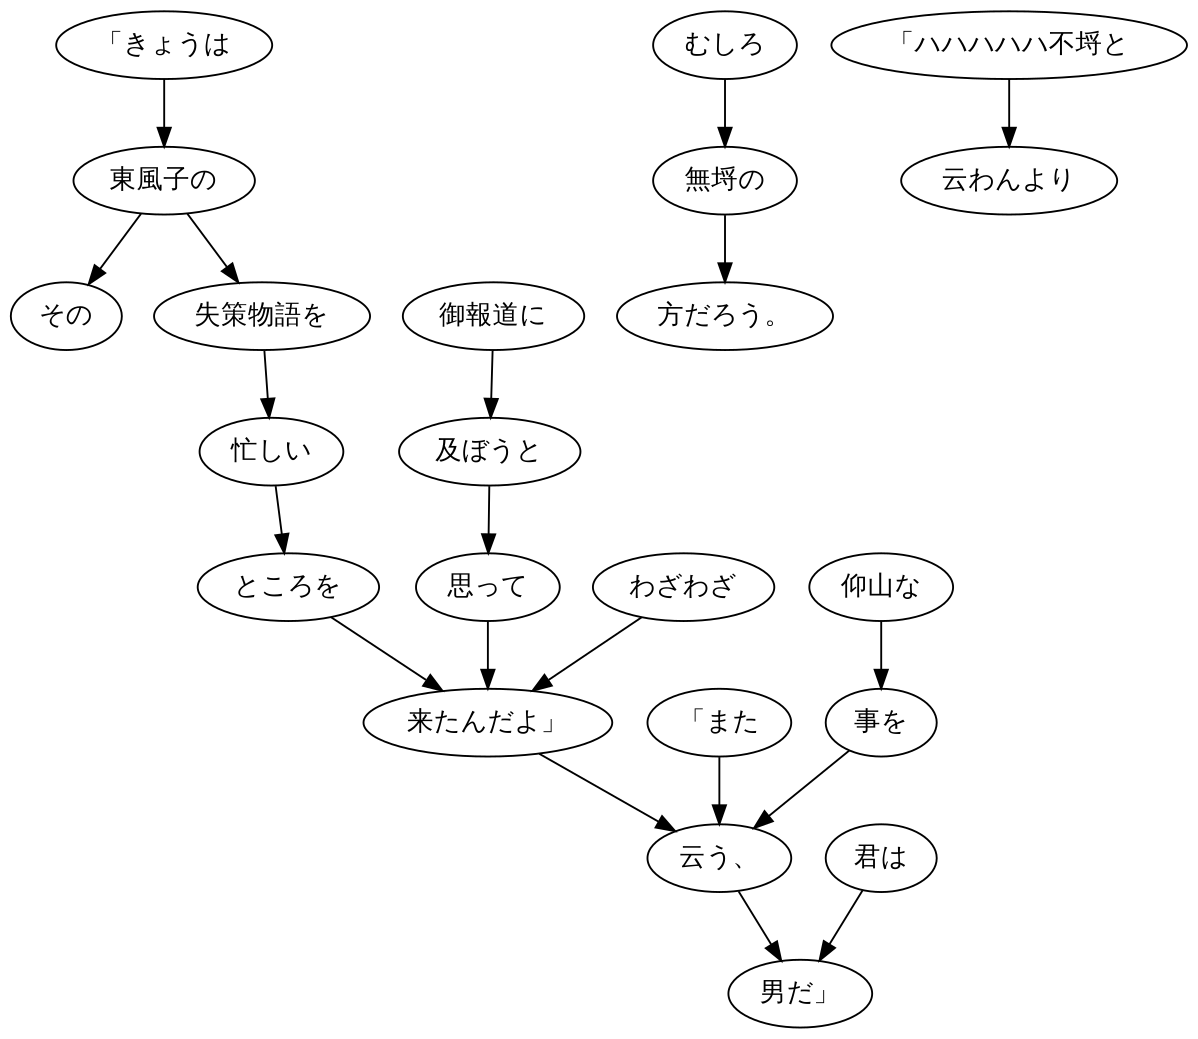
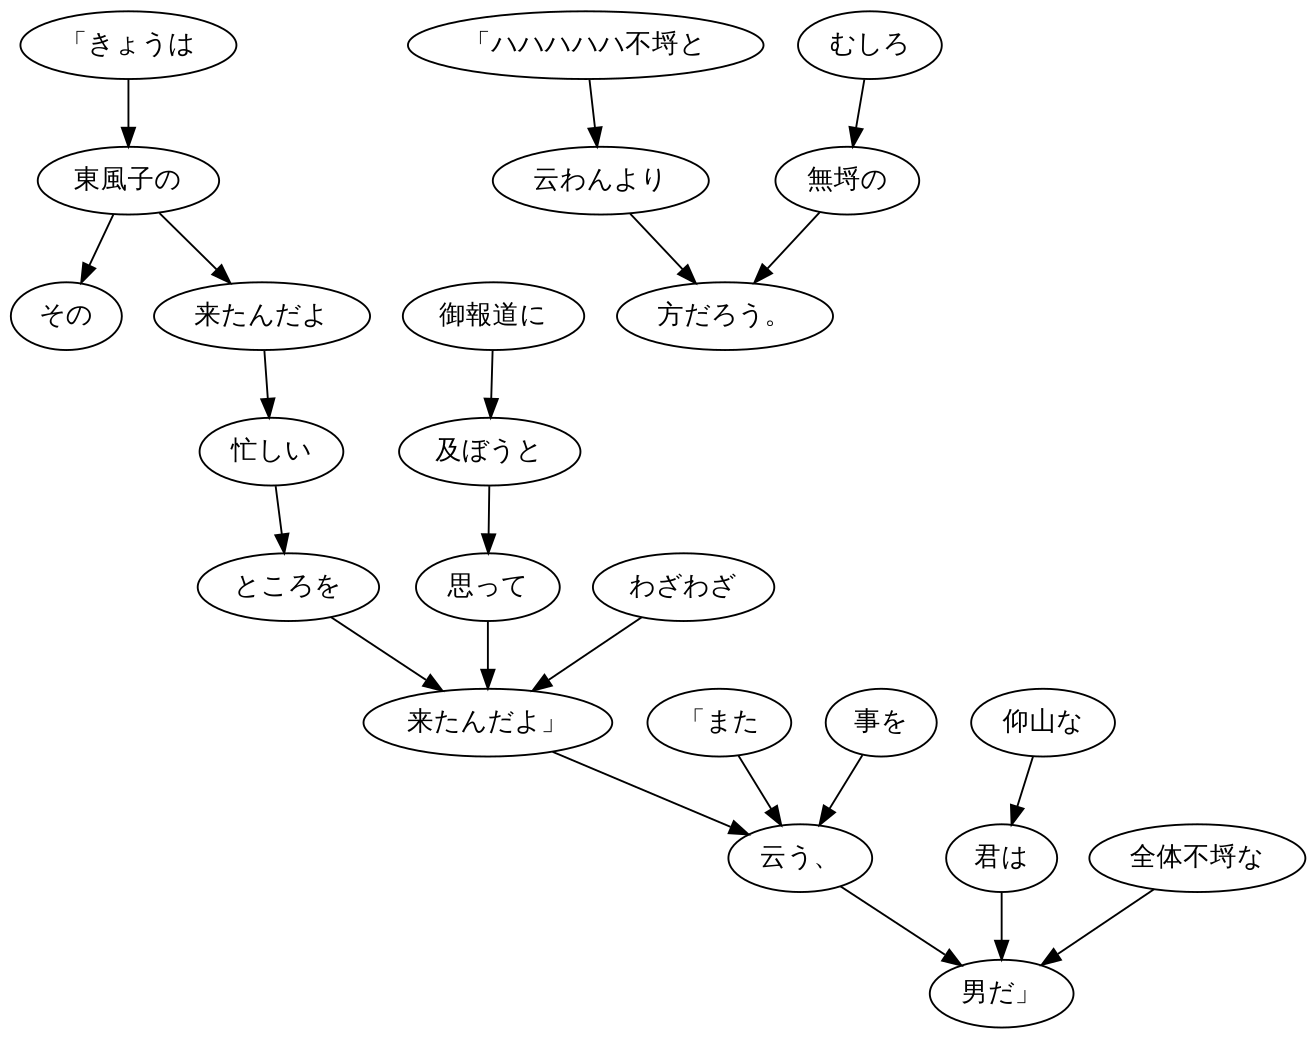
  digraph {
    n1 [label="「きょうは"]
    n2 [label="東風子の"]
    n3 [label="その"]
-   n4 [label="失策物語を"]
+   n4 [label="来たんだよ"]
    n5 [label="忙しい"]
    n6 [label="及ぼうと"]
    n7 [label="思って"]
    n8 [label="御報道に"]
    n9 [label="来たんだよ」"]
    n10 [label="云う、"]
    n11 [label="ところを"]
    n12 [label="わざわざ"]
    n13 [label="男だ」"]
    n14 [label="「また"]
    n15 [label="事を"]
    n16 [label="仰山な"]
    n17 [label="君は"]
+   n18 [label="全体不埒な"]
    n19 [label="方だろう。"]
    n20 [label="「ハハハハハ不埒と"]
    n21 [label="云わんより"]
    n22 [label="むしろ"]
    n23 [label="無埒の"]
    n1 -> n2
    n2 -> n3
    n2 -> n4
    n4 -> n5
    n5 -> n11
    n6 -> n7
    n7 -> n9
    n8 -> n6
    n9 -> n10
    n10 -> n13
    n11 -> n9
    n12 -> n9
    n14 -> n10
    n15 -> n10
-   n16 -> n15
+   n16 -> n17
    n17 -> n13
+   n18 -> n13
    n20 -> n21
+   n21 -> n19
    n22 -> n23
    n23 -> n19
  }
